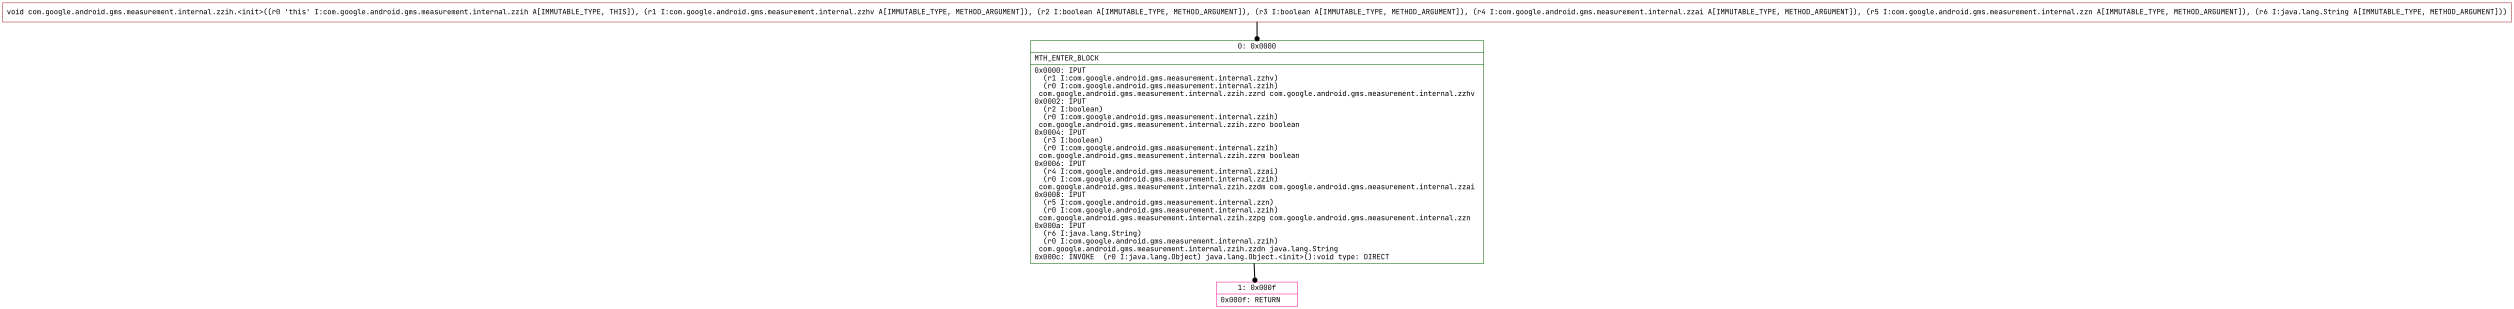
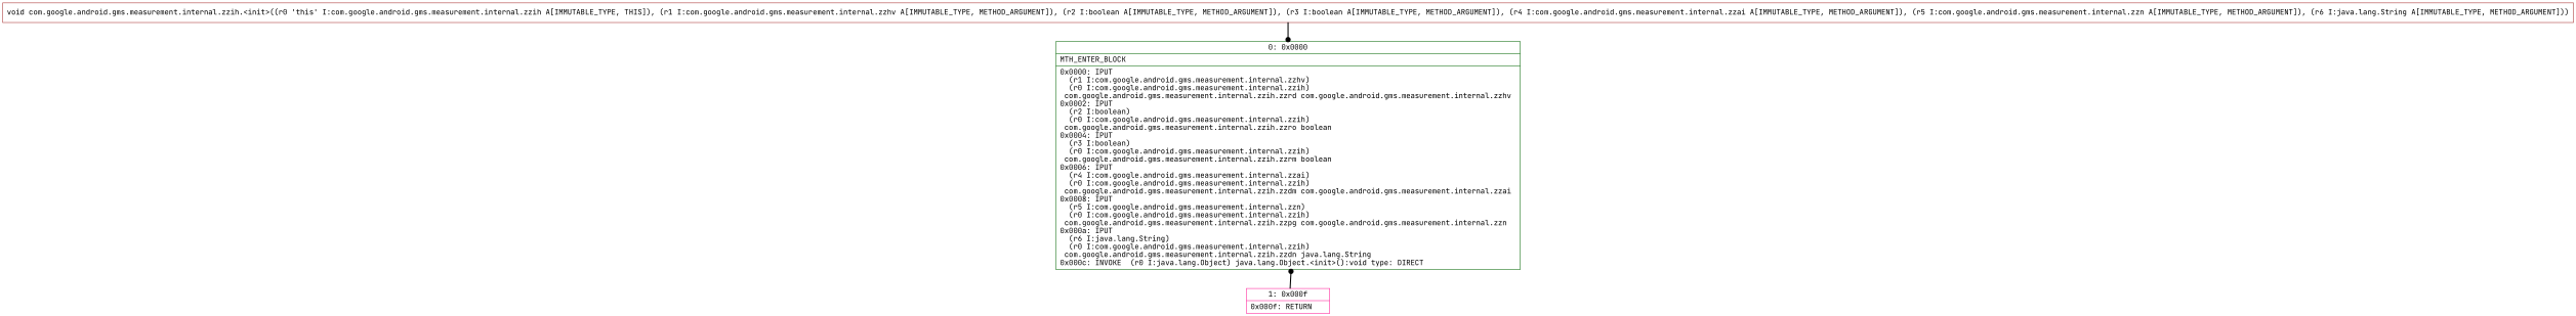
  digraph {
    fontname="JetBrains Mono"
    node [shape=record fontname="JetBrains Mono"]
    edge [color=black style=bold arrowhead=dot fontname="JetBrains Mono"]
    n1 [label="{0\:\ 0x0000|MTH_ENTER_BLOCK\l|0x0000: IPUT  \l  (r1 I:com.google.android.gms.measurement.internal.zzhv)\l  (r0 I:com.google.android.gms.measurement.internal.zzih)\l com.google.android.gms.measurement.internal.zzih.zzrd com.google.android.gms.measurement.internal.zzhv \l0x0002: IPUT  \l  (r2 I:boolean)\l  (r0 I:com.google.android.gms.measurement.internal.zzih)\l com.google.android.gms.measurement.internal.zzih.zzro boolean \l0x0004: IPUT  \l  (r3 I:boolean)\l  (r0 I:com.google.android.gms.measurement.internal.zzih)\l com.google.android.gms.measurement.internal.zzih.zzrm boolean \l0x0006: IPUT  \l  (r4 I:com.google.android.gms.measurement.internal.zzai)\l  (r0 I:com.google.android.gms.measurement.internal.zzih)\l com.google.android.gms.measurement.internal.zzih.zzdm com.google.android.gms.measurement.internal.zzai \l0x0008: IPUT  \l  (r5 I:com.google.android.gms.measurement.internal.zzn)\l  (r0 I:com.google.android.gms.measurement.internal.zzih)\l com.google.android.gms.measurement.internal.zzih.zzpg com.google.android.gms.measurement.internal.zzn \l0x000a: IPUT  \l  (r6 I:java.lang.String)\l  (r0 I:com.google.android.gms.measurement.internal.zzih)\l com.google.android.gms.measurement.internal.zzih.zzdn java.lang.String \l0x000c: INVOKE  (r0 I:java.lang.Object) java.lang.Object.\<init\>():void type: DIRECT \l}" color=darkgreen]
    n2 [label="{1\:\ 0x000f|0x000f: RETURN   \l}" color=deeppink]
    n3 [label="{void com.google.android.gms.measurement.internal.zzih.\<init\>((r0 'this' I:com.google.android.gms.measurement.internal.zzih A[IMMUTABLE_TYPE, THIS]), (r1 I:com.google.android.gms.measurement.internal.zzhv A[IMMUTABLE_TYPE, METHOD_ARGUMENT]), (r2 I:boolean A[IMMUTABLE_TYPE, METHOD_ARGUMENT]), (r3 I:boolean A[IMMUTABLE_TYPE, METHOD_ARGUMENT]), (r4 I:com.google.android.gms.measurement.internal.zzai A[IMMUTABLE_TYPE, METHOD_ARGUMENT]), (r5 I:com.google.android.gms.measurement.internal.zzn A[IMMUTABLE_TYPE, METHOD_ARGUMENT]), (r6 I:java.lang.String A[IMMUTABLE_TYPE, METHOD_ARGUMENT])) }" color=brown]
-   n1 -> n2
+   n2 -> n1
    n3 -> n1
  }
